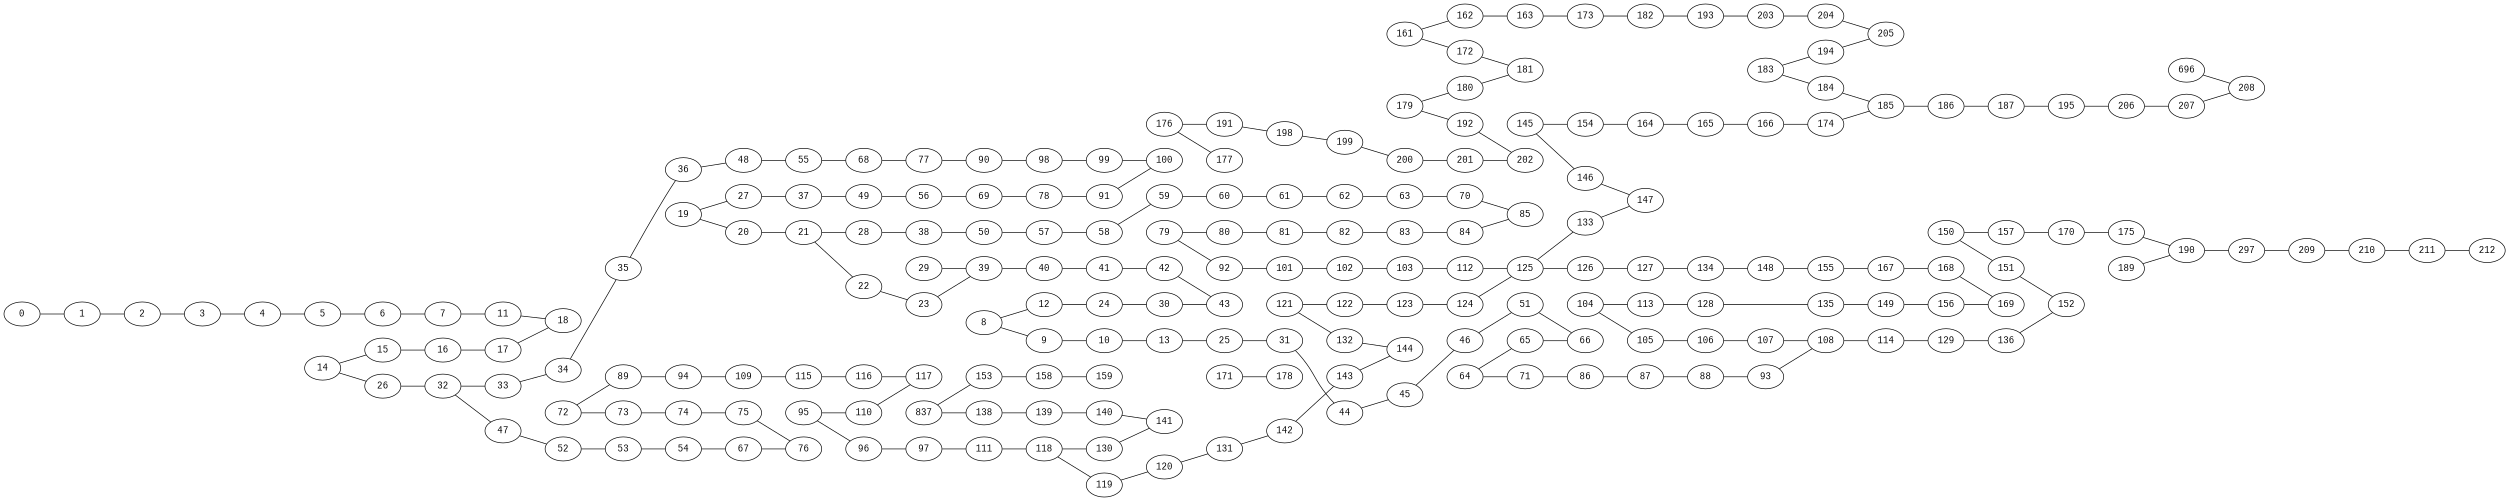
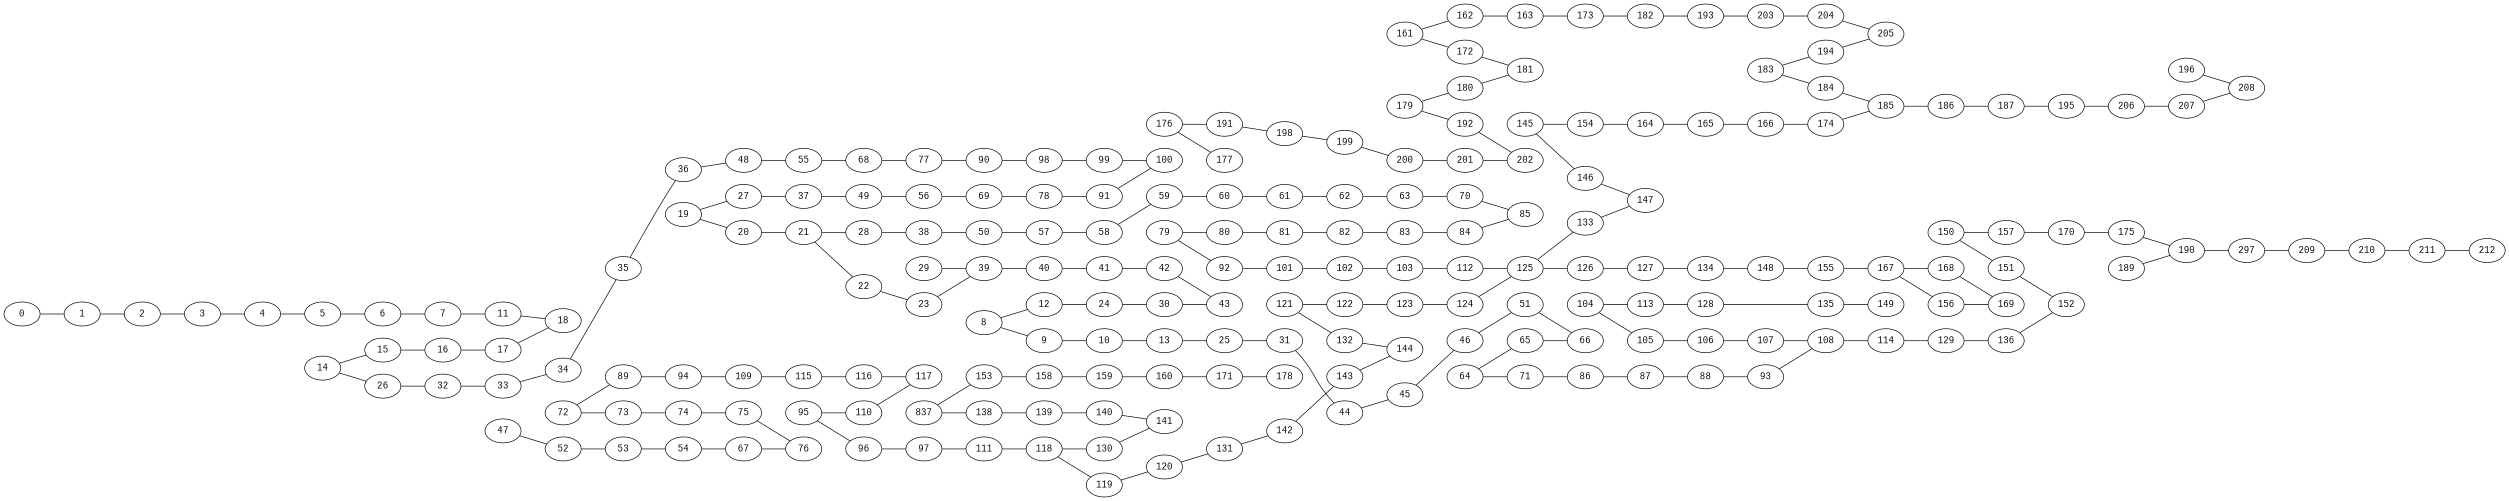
  graph {
    fontname="Liberation Mono"
    rankdir=LR
    node [fontname="Liberation Mono"]
    edge [fontname="Liberation Mono"]
    179
    180
    192
    181
    202
    82
    83
    84
    85
    162
    163
    173
    182
    135
    149
    156
    169
    21
    22
    28
    23
    38
    39
    142
    143
    144
    50
    57
    61
    62
    63
    70
    118
    130
    119
    141
    120
    128
    99
    100
    150
    151
    157
    152
    170
    185
    186
    187
    195
    168
    175
    32
    33
    47
    34
    52
    35
    176
    177
    191
    198
    132
    140
    54
    67
    76
    111
    166
    174
    94
    109
    115
    116
    59
    60
    200
    201
    8
    12
    9
    24
    10
    30
    158
    159
+   160
    171
    126
    127
    134
    148
    98
-   196 [label=696]
+   196
    208
    27
    37
    49
    56
    161
    172
    68
    77
    90
    189
    190
    107
    108
    114
    129
    73
    74
    75
    20
    117
    6
    7
    11
    18
    17
    78
    91
    3
    4
    5
    n125 [label=297]
    2
    40
    41
    42
    138
    139
    53
    13
    25
    31
    44
    45
    69
    193
    203
    204
    205
    113
    58
    209
    210
    211
    212
    19
    102
    103
    112
    125
    105
    106
    206
    207
    183
    194
    184
    136
    124
    133
    147
    87
    88
    93
    155
    79
    92
    80
    101
    81
    36
    104
    199
    95
    110
    96
    97
    n181 [label=837]
    153
    26
    43
    122
    123
    29
    167
    0
    1
    178
    145
    146
    154
    164
    165
    131
    72
    89
    46
    51
    71
    86
    65
    66
    64
    16
    121
    14
    15
    48
    55
    179 -- 180
    179 -- 192
    180 -- 181
    192 -- 202
    82 -- 83
    83 -- 84
    84 -- 85
    162 -- 163
    163 -- 173
    173 -- 182
    182 -- 193
    135 -- 149
-   149 -- 156
+   167 -- 156
    156 -- 169
    21 -- 22
    21 -- 28
    22 -- 23
    28 -- 38
    23 -- 39
    38 -- 50
    39 -- 40
    142 -- 143
    143 -- 144
    50 -- 57
    57 -- 58
    61 -- 62
    62 -- 63
    63 -- 70
    70 -- 85
    118 -- 130
    118 -- 119
    130 -- 141
    119 -- 120
    120 -- 131
    128 -- 135
    99 -- 100
    150 -- 151
    150 -- 157
    151 -- 152
    157 -- 170
    170 -- 175
    185 -- 186
    186 -- 187
    187 -- 195
    195 -- 206
    168 -- 169
    175 -- 190
    32 -- 33
-   32 -- 47
    33 -- 34
    47 -- 52
    34 -- 35
    52 -- 53
    35 -- 36
    176 -- 177
    176 -- 191
    191 -- 198
    198 -- 199
    132 -- 144
    140 -- 141
    54 -- 67
    67 -- 76
    111 -- 118
    166 -- 174
    174 -- 185
    94 -- 109
    109 -- 115
    115 -- 116
    116 -- 117
    59 -- 60
    60 -- 61
    200 -- 201
    201 -- 202
    8 -- 12
    8 -- 9
    12 -- 24
    9 -- 10
    24 -- 30
    10 -- 13
    30 -- 43
    158 -- 159
+   159 -- 160
+   160 -- 171
    171 -- 178
    126 -- 127
    127 -- 134
    134 -- 148
    148 -- 155
    98 -- 99
    196 -- 208
    27 -- 37
    37 -- 49
    49 -- 56
    56 -- 69
    161 -- 162
    161 -- 172
    172 -- 181
    68 -- 77
    77 -- 90
    90 -- 98
    189 -- 190
    190 -- n125
    107 -- 108
    108 -- 114
    114 -- 129
    129 -- 136
    73 -- 74
    74 -- 75
    75 -- 76
    20 -- 21
    6 -- 7
    7 -- 11
    11 -- 18
    17 -- 18
    78 -- 91
    91 -- 100
    3 -- 4
    4 -- 5
    5 -- 6
    n125 -- 209
    2 -- 3
    40 -- 41
    41 -- 42
    42 -- 43
    138 -- 139
    139 -- 140
    53 -- 54
    13 -- 25
    25 -- 31
    31 -- 44
    44 -- 45
    45 -- 46
    69 -- 78
    193 -- 203
    203 -- 204
    204 -- 205
    113 -- 128
    58 -- 59
    209 -- 210
    210 -- 211
    211 -- 212
    19 -- 27
    19 -- 20
    102 -- 103
    103 -- 112
    112 -- 125
    125 -- 126
    125 -- 133
    105 -- 106
    106 -- 107
    206 -- 207
    207 -- 208
    183 -- 194
    183 -- 184
    194 -- 205
    184 -- 185
    136 -- 152
    124 -- 125
    133 -- 147
    87 -- 88
    88 -- 93
    93 -- 108
    155 -- 167
    79 -- 92
    79 -- 80
    92 -- 101
    80 -- 81
    101 -- 102
    81 -- 82
    36 -- 48
    104 -- 113
    104 -- 105
    199 -- 200
    95 -- 110
    95 -- 96
    110 -- 117
    96 -- 97
    97 -- 111
    n181 -- 138
    n181 -- 153
    153 -- 158
    26 -- 32
    122 -- 123
    123 -- 124
    29 -- 39
    167 -- 168
    0 -- 1
    1 -- 2
    145 -- 146
    145 -- 154
    146 -- 147
    154 -- 164
    164 -- 165
    165 -- 166
    131 -- 142
    72 -- 73
    72 -- 89
    89 -- 94
    46 -- 51
    51 -- 66
    71 -- 86
    86 -- 87
    65 -- 66
    64 -- 71
    64 -- 65
    16 -- 17
    121 -- 132
    121 -- 122
    14 -- 26
    14 -- 15
    15 -- 16
    48 -- 55
    55 -- 68
  }
